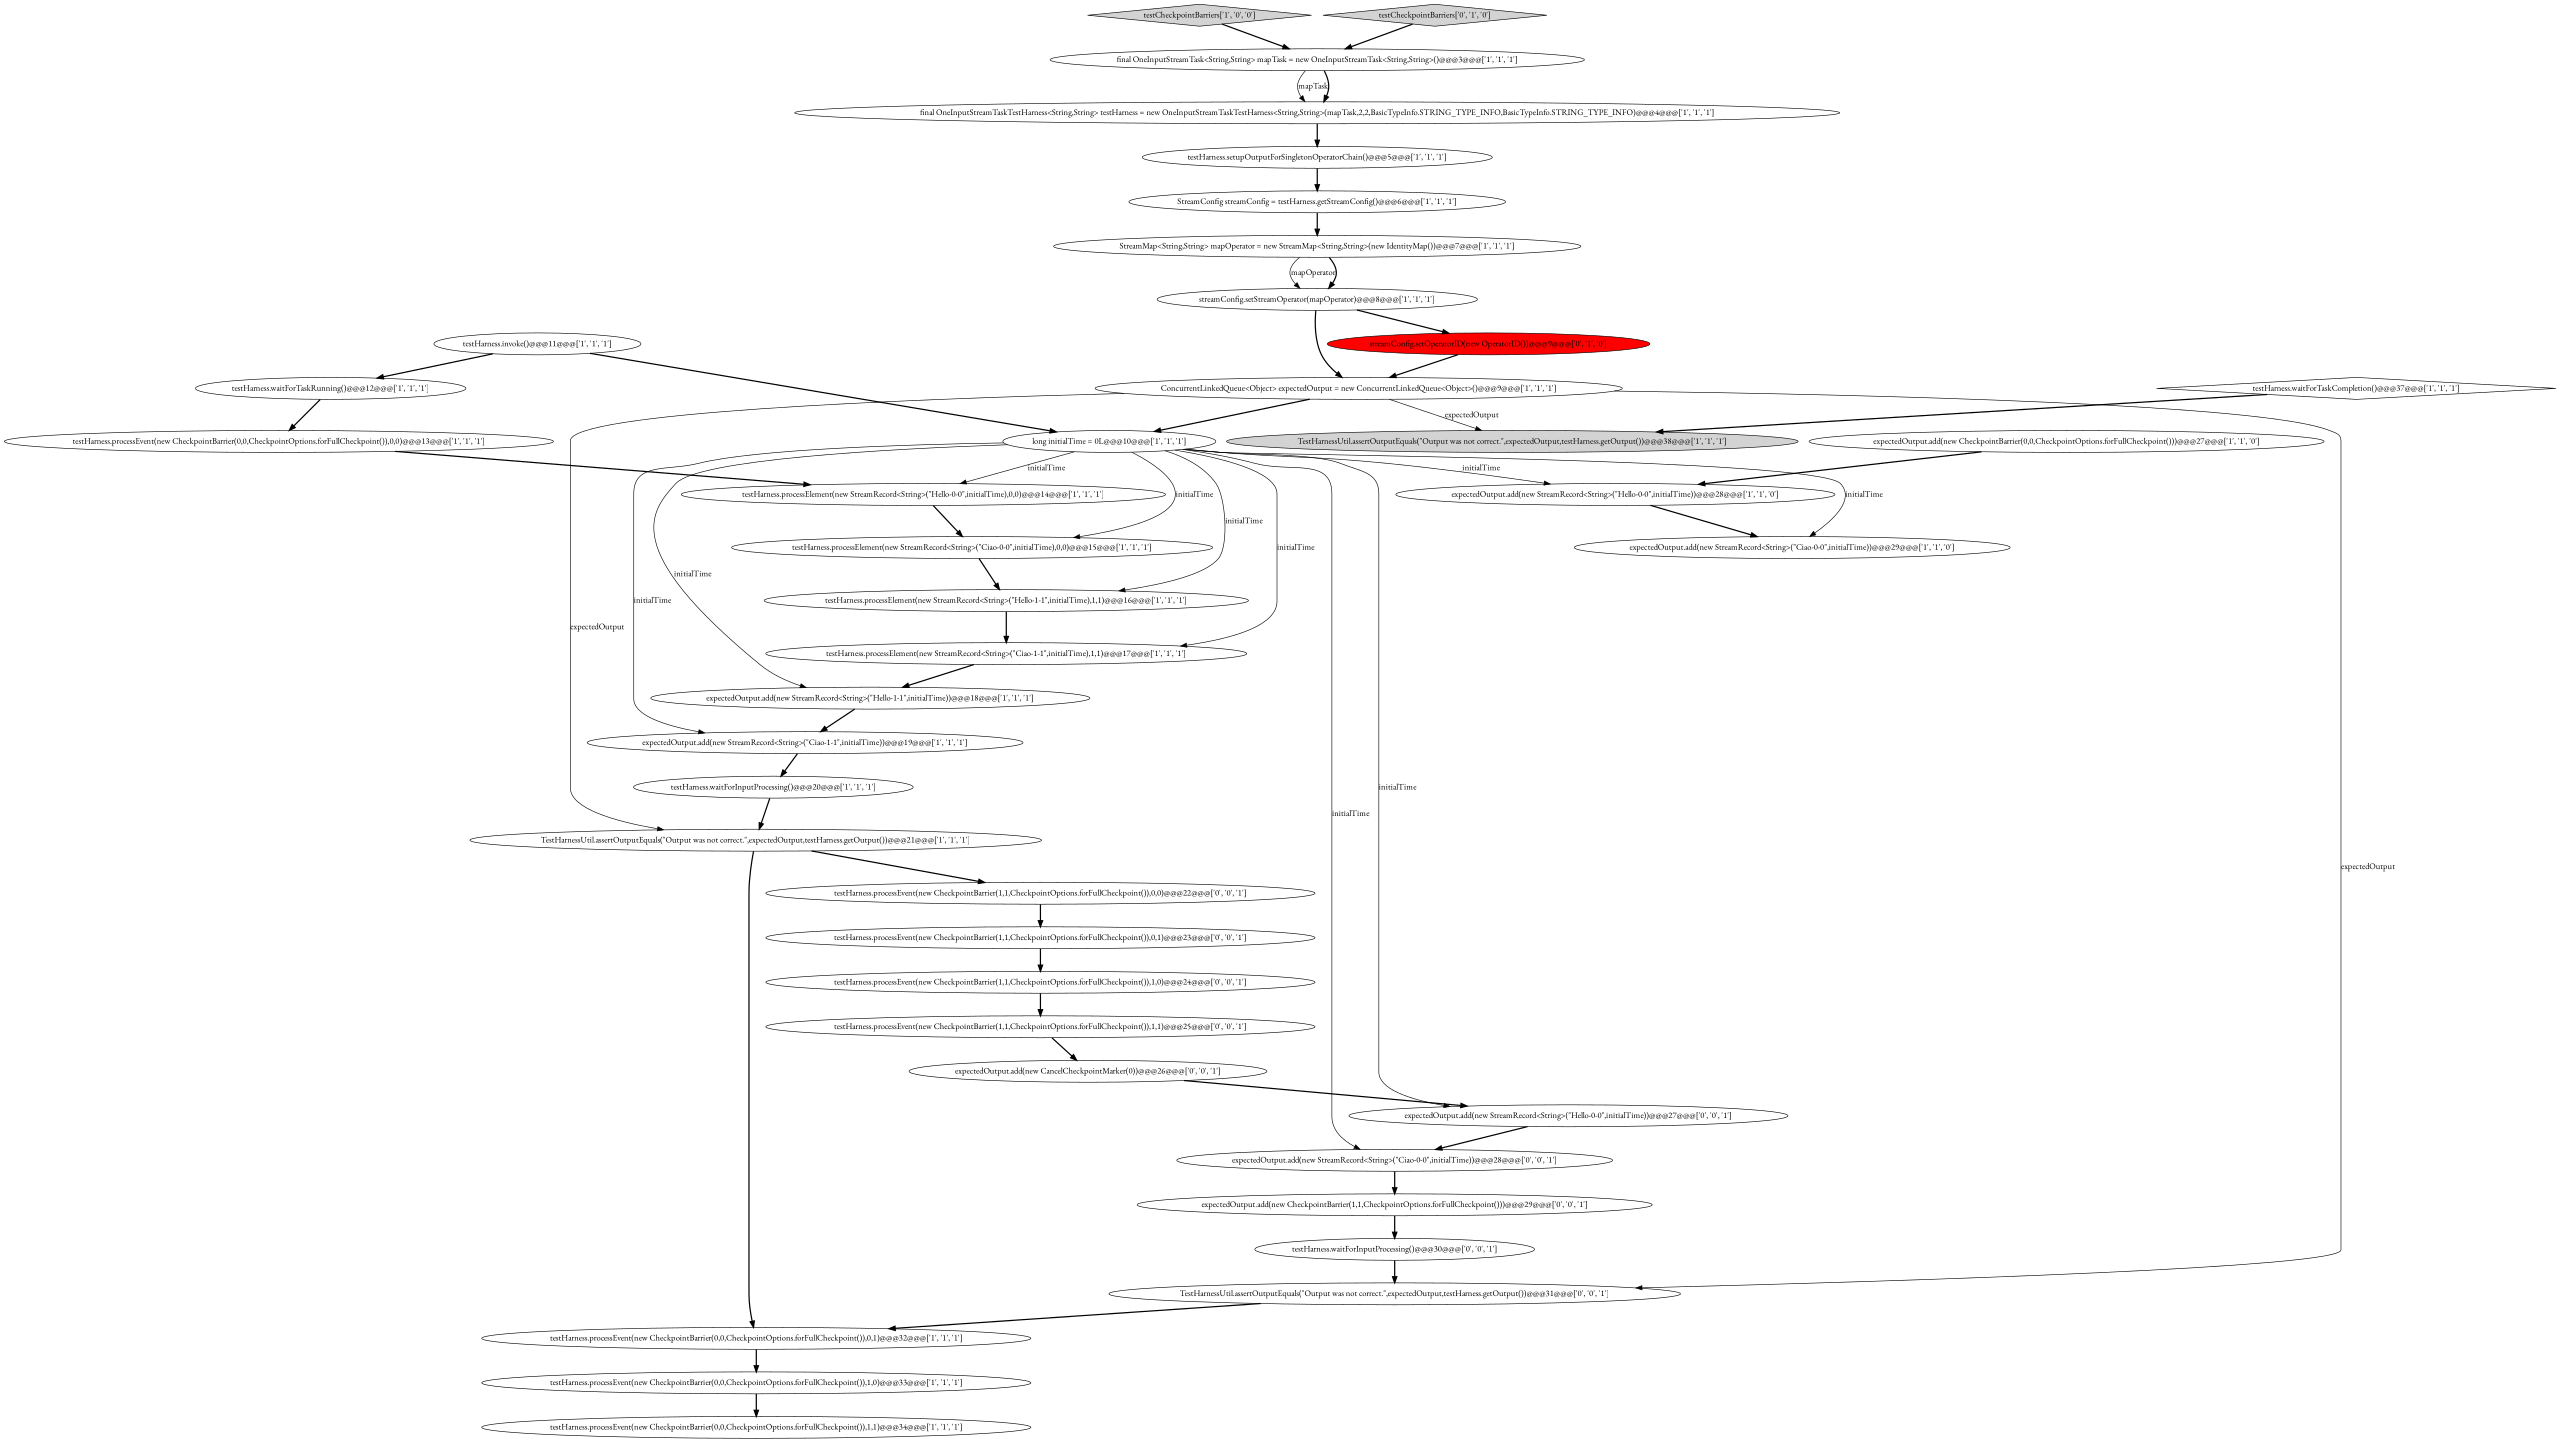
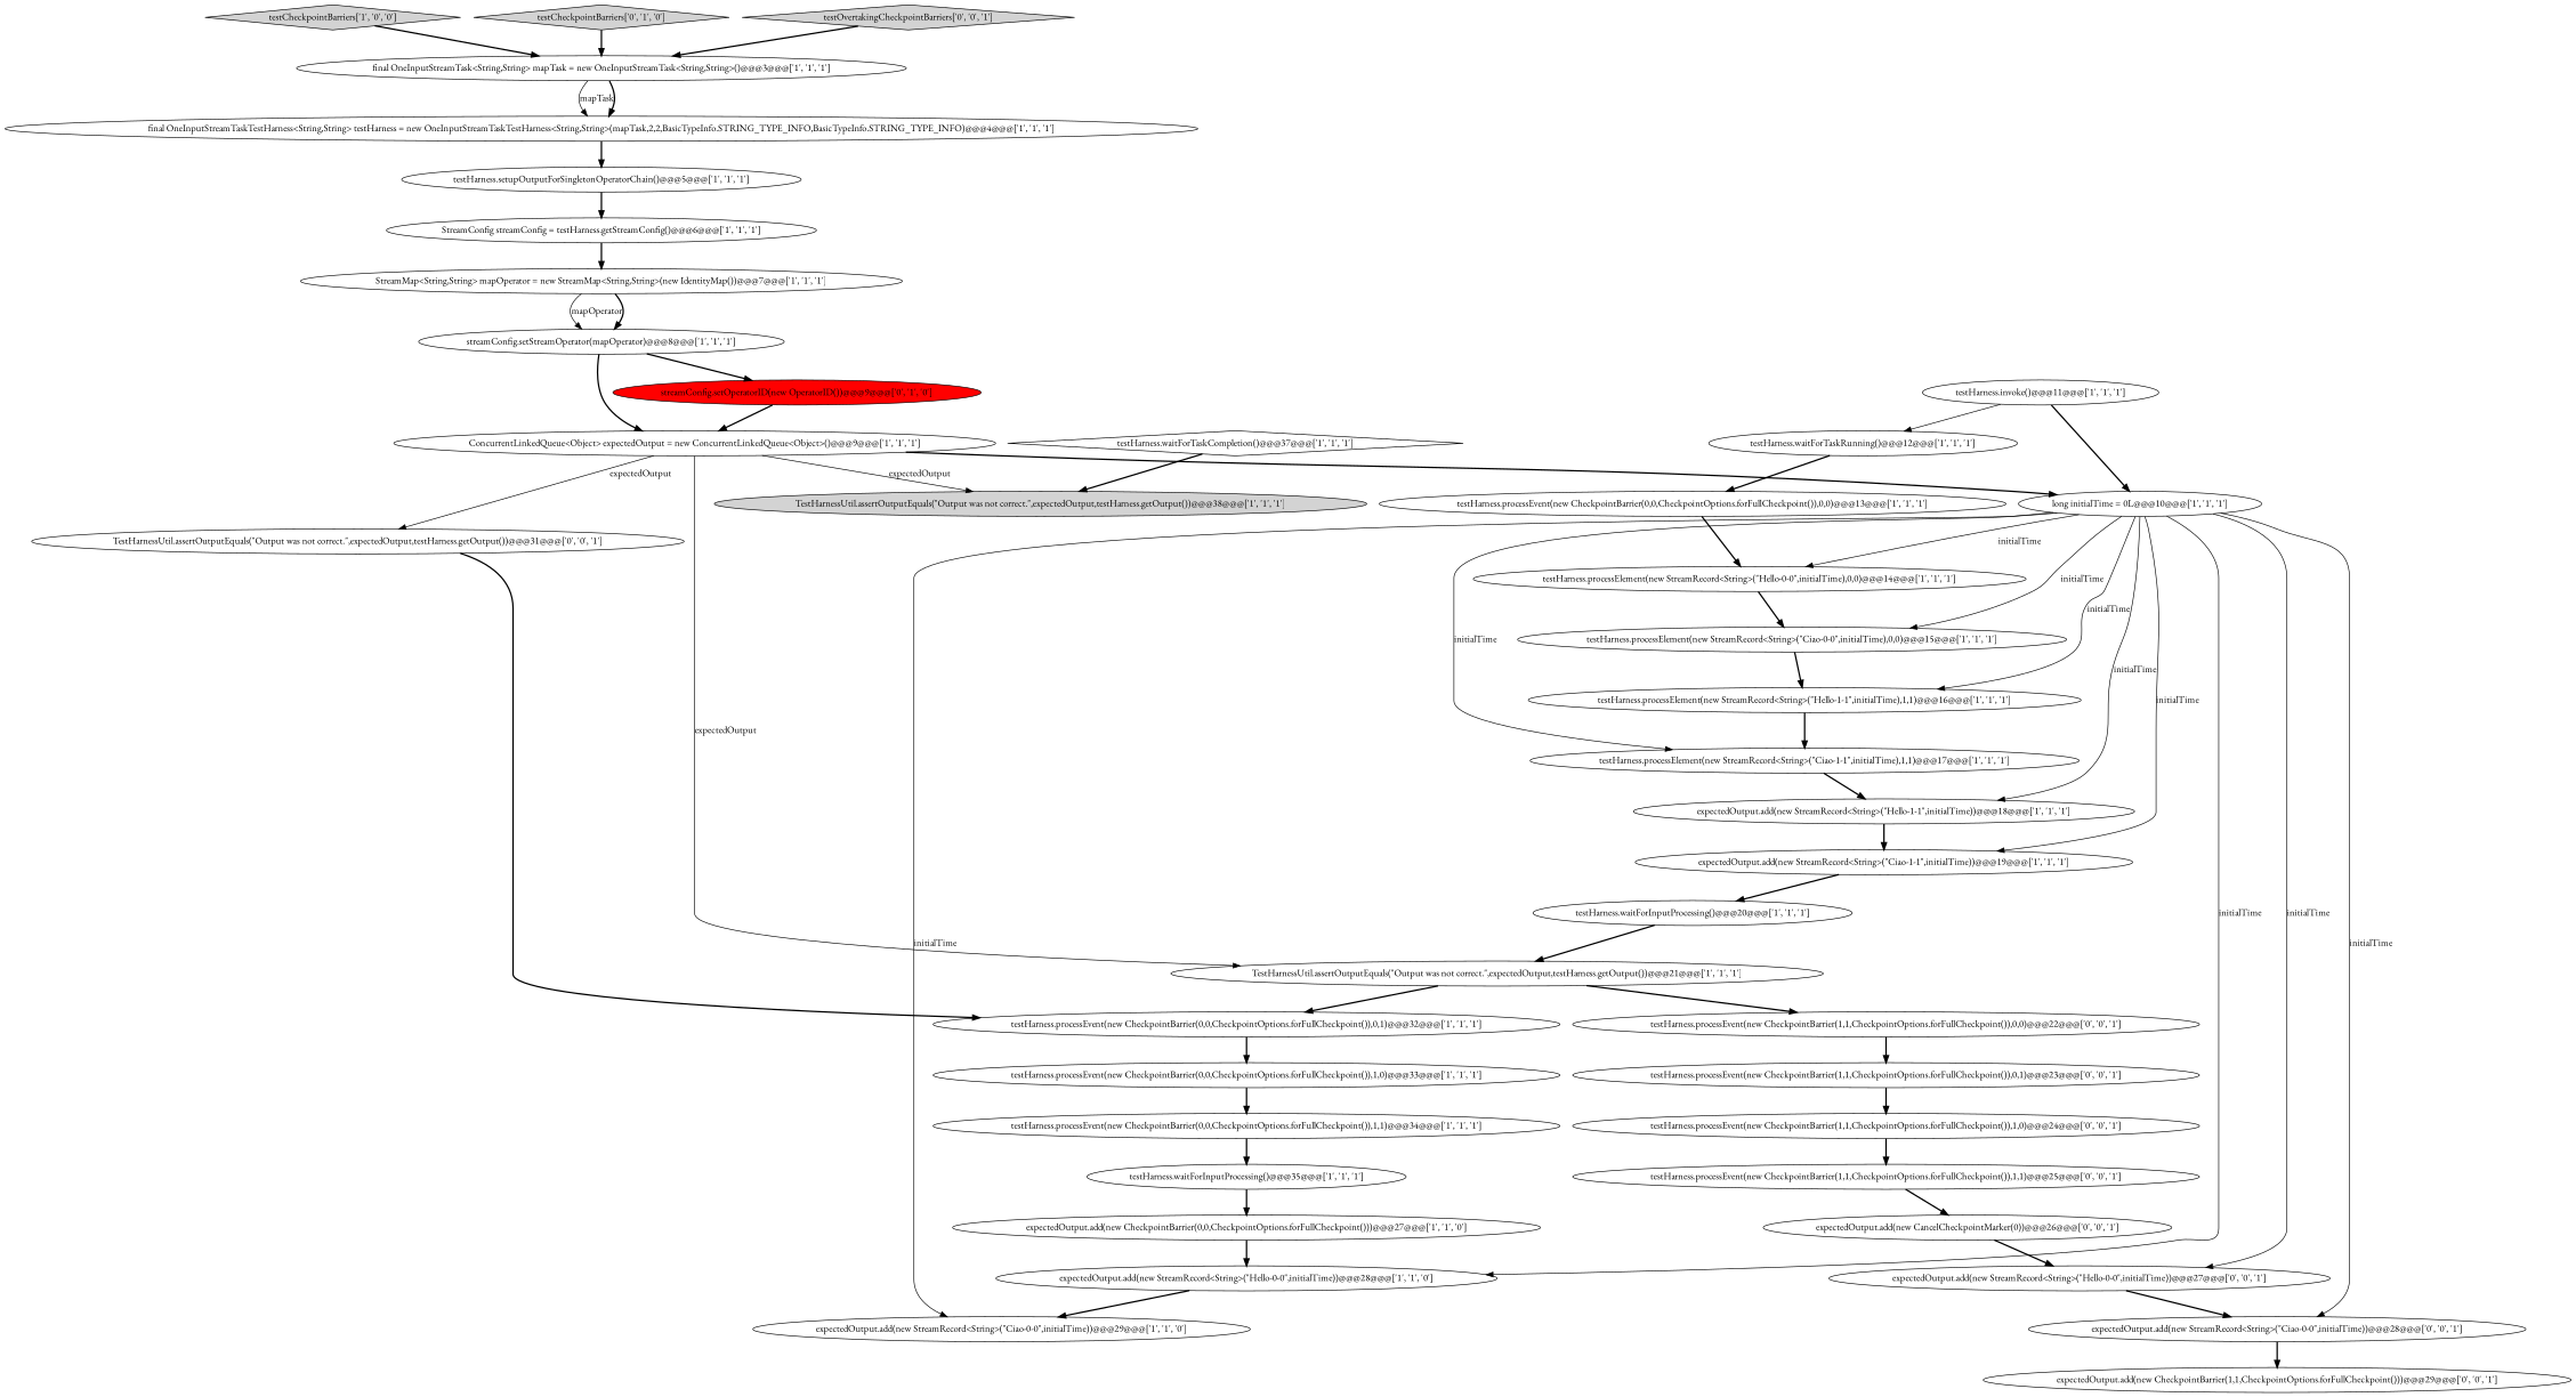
  digraph {
    fontname="EB Garamond"
    node [fillcolor=white fontname="EB Garamond" shape=ellipse style=filled]
    edge [fontname="EB Garamond" style=bold]
    n1 [label="testHarness.processEvent(new CheckpointBarrier(1,1,CheckpointOptions.forFullCheckpoint()),1,0)@@@24@@@['0', '0', '1']"]
    n2 [label="testHarness.processEvent(new CheckpointBarrier(1,1,CheckpointOptions.forFullCheckpoint()),1,1)@@@25@@@['0', '0', '1']"]
    n3 [label="expectedOutput.add(new CancelCheckpointMarker(0))@@@26@@@['0', '0', '1']"]
    n4 [label="testHarness.waitForInputProcessing()@@@20@@@['1', '1', '1']"]
    n5 [label="TestHarnessUtil.assertOutputEquals(\"Output was not correct.\",expectedOutput,testHarness.getOutput())@@@21@@@['1', '1', '1']"]
    n6 [label="testHarness.processEvent(new CheckpointBarrier(1,1,CheckpointOptions.forFullCheckpoint()),0,0)@@@22@@@['0', '0', '1']"]
    n7 [label="testHarness.processEvent(new CheckpointBarrier(0,0,CheckpointOptions.forFullCheckpoint()),0,1)@@@32@@@['1', '1', '1']"]
    n8 [label="testHarness.processEvent(new CheckpointBarrier(1,1,CheckpointOptions.forFullCheckpoint()),0,1)@@@23@@@['0', '0', '1']"]
    n9 [label="testHarness.processEvent(new CheckpointBarrier(0,0,CheckpointOptions.forFullCheckpoint()),1,0)@@@33@@@['1', '1', '1']"]
    n10 [fillcolor=lightgray label="testCheckpointBarriers['1', '0', '0']" shape=diamond]
    n11 [label="final OneInputStreamTask<String,String> mapTask = new OneInputStreamTask<String,String>()@@@3@@@['1', '1', '1']"]
    n12 [label="final OneInputStreamTaskTestHarness<String,String> testHarness = new OneInputStreamTaskTestHarness<String,String>(mapTask,2,2,BasicTypeInfo.STRING_TYPE_INFO,BasicTypeInfo.STRING_TYPE_INFO)@@@4@@@['1', '1', '1']"]
    n13 [label="expectedOutput.add(new StreamRecord<String>(\"Hello-0-0\",initialTime))@@@28@@@['1', '1', '0']"]
    n14 [label="expectedOutput.add(new StreamRecord<String>(\"Ciao-0-0\",initialTime))@@@29@@@['1', '1', '0']"]
    n15 [fillcolor=lightgray label="TestHarnessUtil.assertOutputEquals(\"Output was not correct.\",expectedOutput,testHarness.getOutput())@@@38@@@['1', '1', '1']"]
    n16 [label="expectedOutput.add(new StreamRecord<String>(\"Ciao-0-0\",initialTime))@@@28@@@['0', '0', '1']"]
    n17 [label="expectedOutput.add(new CheckpointBarrier(1,1,CheckpointOptions.forFullCheckpoint()))@@@29@@@['0', '0', '1']"]
-   n18 [label="testHarness.waitForInputProcessing()@@@30@@@['0', '0', '1']"]
    n19 [label="testHarness.processElement(new StreamRecord<String>(\"Ciao-1-1\",initialTime),1,1)@@@17@@@['1', '1', '1']"]
    n20 [label="expectedOutput.add(new StreamRecord<String>(\"Hello-1-1\",initialTime))@@@18@@@['1', '1', '1']"]
    n21 [label="expectedOutput.add(new StreamRecord<String>(\"Ciao-1-1\",initialTime))@@@19@@@['1', '1', '1']"]
    n22 [label="TestHarnessUtil.assertOutputEquals(\"Output was not correct.\",expectedOutput,testHarness.getOutput())@@@31@@@['0', '0', '1']"]
    n23 [label="expectedOutput.add(new StreamRecord<String>(\"Hello-0-0\",initialTime))@@@27@@@['0', '0', '1']"]
    n24 [label="streamConfig.setStreamOperator(mapOperator)@@@8@@@['1', '1', '1']"]
    n25 [label="ConcurrentLinkedQueue<Object> expectedOutput = new ConcurrentLinkedQueue<Object>()@@@9@@@['1', '1', '1']"]
    n26 [fillcolor=red label="streamConfig.setOperatorID(new OperatorID())@@@9@@@['0', '1', '0']"]
    n27 [label="long initialTime = 0L@@@10@@@['1', '1', '1']"]
    n28 [label="testHarness.processEvent(new CheckpointBarrier(0,0,CheckpointOptions.forFullCheckpoint()),0,0)@@@13@@@['1', '1', '1']"]
    n29 [label="testHarness.processElement(new StreamRecord<String>(\"Hello-0-0\",initialTime),0,0)@@@14@@@['1', '1', '1']"]
    n30 [label="testHarness.processElement(new StreamRecord<String>(\"Ciao-0-0\",initialTime),0,0)@@@15@@@['1', '1', '1']"]
    n31 [label="testHarness.setupOutputForSingletonOperatorChain()@@@5@@@['1', '1', '1']"]
    n32 [label="testHarness.processElement(new StreamRecord<String>(\"Hello-1-1\",initialTime),1,1)@@@16@@@['1', '1', '1']"]
    n33 [label="testHarness.invoke()@@@11@@@['1', '1', '1']"]
    n34 [label="testHarness.waitForTaskRunning()@@@12@@@['1', '1', '1']"]
    n35 [label="StreamConfig streamConfig = testHarness.getStreamConfig()@@@6@@@['1', '1', '1']"]
    n36 [label="StreamMap<String,String> mapOperator = new StreamMap<String,String>(new IdentityMap())@@@7@@@['1', '1', '1']"]
    n37 [fillcolor=lightgray label="testCheckpointBarriers['0', '1', '0']" shape=diamond]
+   n38 [label="testHarness.waitForInputProcessing()@@@35@@@['1', '1', '1']"]
    n39 [label="expectedOutput.add(new CheckpointBarrier(0,0,CheckpointOptions.forFullCheckpoint()))@@@27@@@['1', '1', '0']"]
    n40 [label="testHarness.processEvent(new CheckpointBarrier(0,0,CheckpointOptions.forFullCheckpoint()),1,1)@@@34@@@['1', '1', '1']"]
    n41 [label="testHarness.waitForTaskCompletion()@@@37@@@['1', '1', '1']" shape=diamond]
+   n42 [fillcolor=lightgray label="testOvertakingCheckpointBarriers['0', '0', '1']" shape=diamond]
    n1 -> n2
    n2 -> n3
    n3 -> n23
    n4 -> n5
    n5 -> n6
    n5 -> n7
    n6 -> n8
    n7 -> n9
    n8 -> n1
    n9 -> n40
    n10 -> n11
    n11 -> n12 [label=mapTask style=solid]
    n11 -> n12
    n12 -> n31
    n13 -> n14
    n16 -> n17
-   n17 -> n18
-   n18 -> n22
    n19 -> n20
    n20 -> n21
    n21 -> n4
    n22 -> n7
    n23 -> n16
    n24 -> n25
    n24 -> n26
    n25 -> n5 [label=expectedOutput style=solid]
    n25 -> n15 [label=expectedOutput style=solid]
    n25 -> n22 [label=expectedOutput style=solid]
    n25 -> n27
    n26 -> n25
    n27 -> n13 [label=initialTime style=solid]
    n27 -> n14 [label=initialTime style=solid]
    n27 -> n16 [label=initialTime style=solid]
    n27 -> n19 [label=initialTime style=solid]
    n27 -> n20 [label=initialTime style=solid]
    n27 -> n21 [label=initialTime style=solid]
    n27 -> n23 [label=initialTime style=solid]
    n27 -> n29 [label=initialTime style=solid]
    n27 -> n30 [label=initialTime style=solid]
    n27 -> n32 [label=initialTime style=solid]
    n28 -> n29
    n29 -> n30
    n30 -> n32
    n31 -> n35
    n32 -> n19
    n33 -> n27
-   n33 -> n34
+   n33 -> n34 [style=solid]
    n34 -> n28
    n35 -> n36
    n36 -> n24 [label=mapOperator style=solid]
    n36 -> n24
    n37 -> n11
+   n38 -> n39
    n39 -> n13
+   n40 -> n38
    n41 -> n15
+   n42 -> n11
  }
